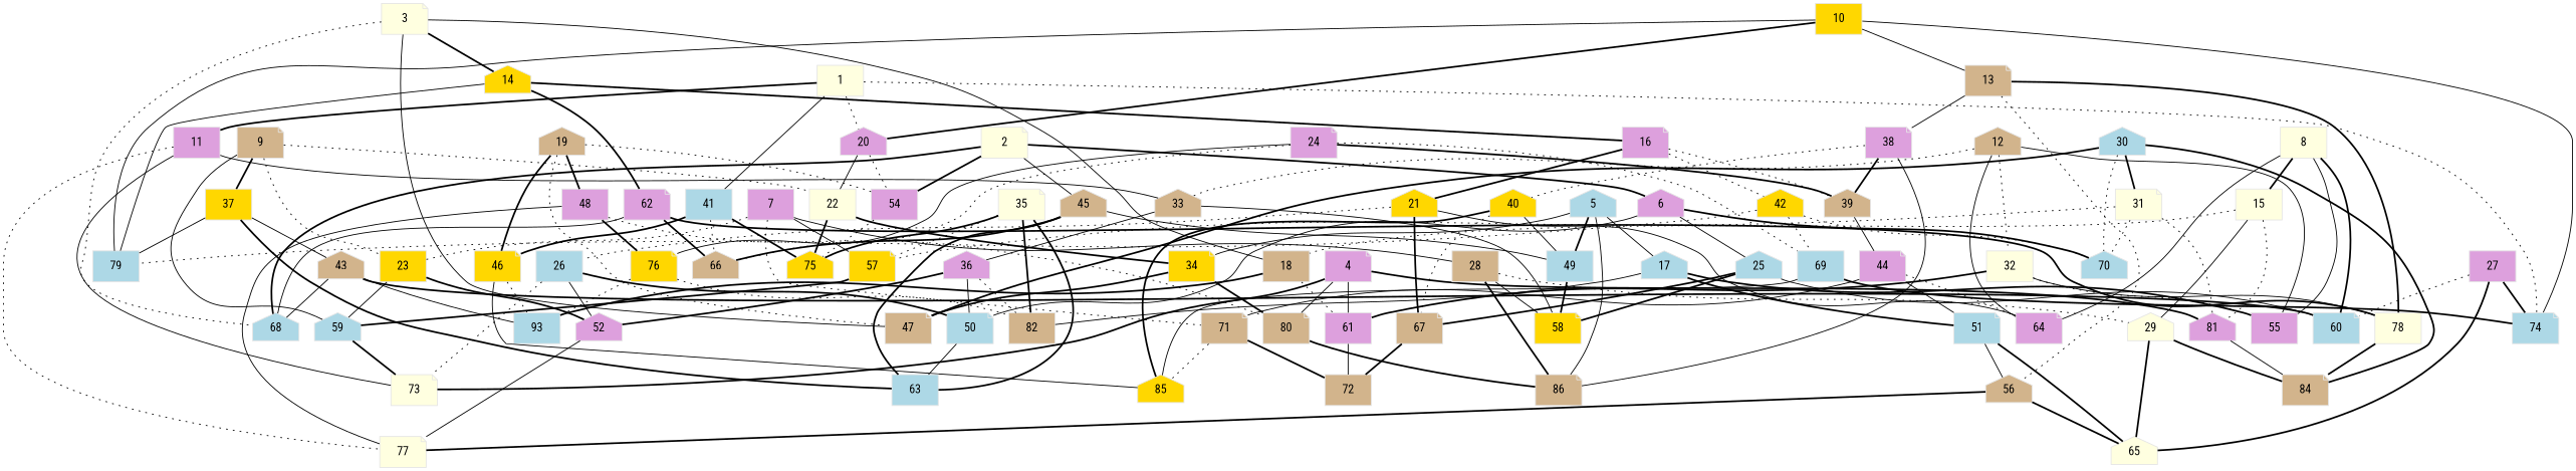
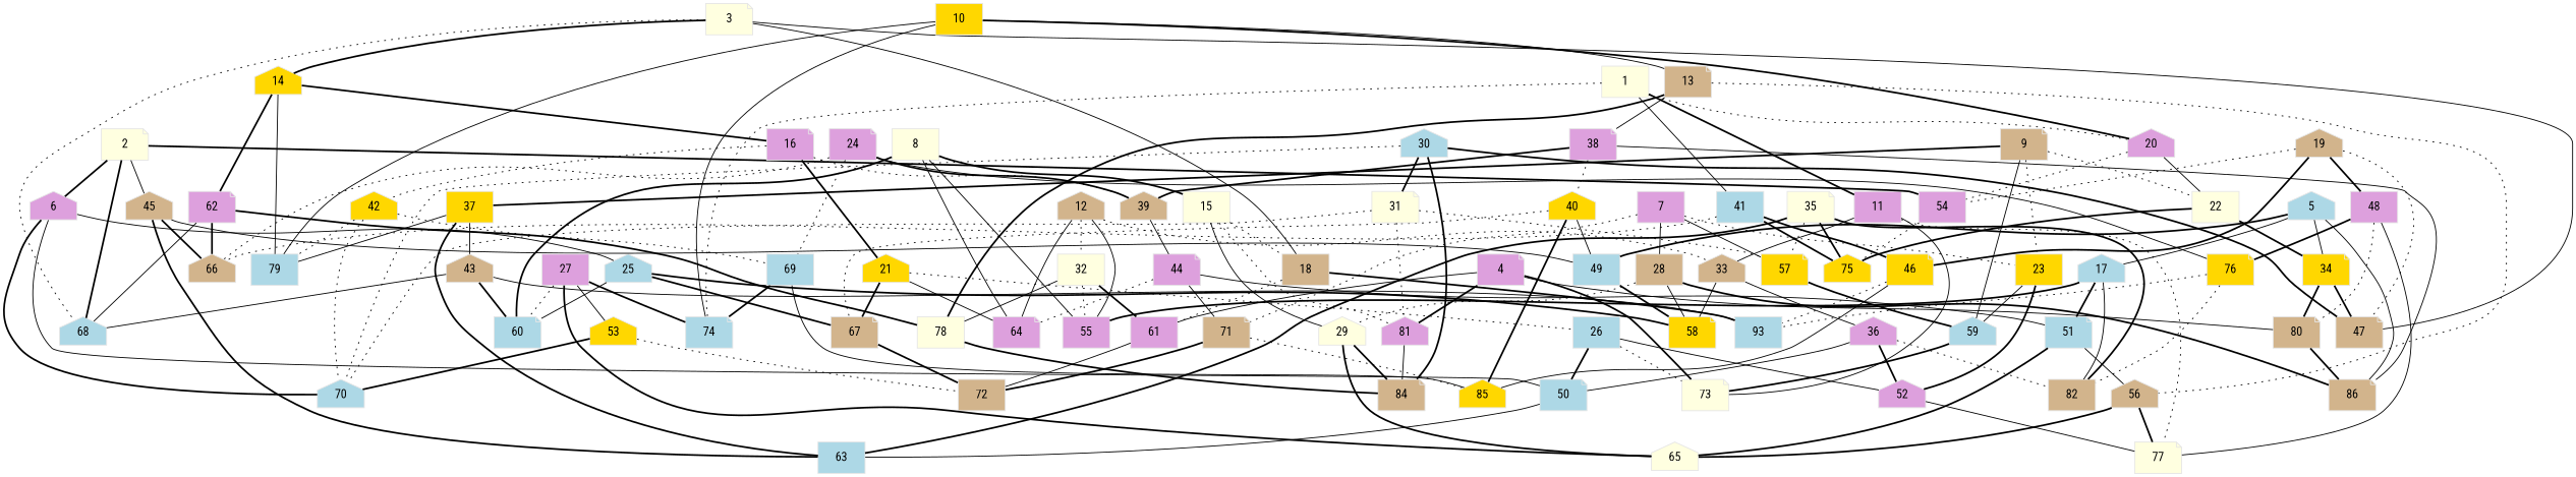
  graph {
    fontname="Roboto Condensed"
    node [color=gray90 fillcolor=tan fontname="Roboto Condensed" shape=note style=filled]
    edge [fontname="Roboto Condensed" style=bold]
    1 [fillcolor=lightyellow shape=box]
    11 [fillcolor=plum shape=box]
    20 [fillcolor=plum shape=house]
    41 [fillcolor=lightblue shape=box]
    74 [fillcolor=lightblue]
    73 [fillcolor=lightyellow]
    33 [shape=house]
    77 [fillcolor=lightyellow]
    54 [fillcolor=plum shape=box]
    22 [fillcolor=lightyellow shape=box]
    46 [fillcolor=gold]
    75 [fillcolor=gold shape=house]
    66 [shape=house]
    2 [fillcolor=lightyellow]
    6 [fillcolor=plum shape=house]
    45 [shape=house]
    68 [fillcolor=lightblue shape=house]
    25 [fillcolor=lightblue shape=house]
    50 [fillcolor=lightblue]
    70 [fillcolor=lightblue shape=house]
    49 [fillcolor=lightblue shape=box]
    63 [fillcolor=lightblue shape=box]
    3 [fillcolor=lightyellow]
    14 [fillcolor=gold shape=house]
    18 [shape=box]
    47
    79 [fillcolor=lightblue shape=box]
    16 [fillcolor=plum]
    62 [fillcolor=plum]
    61 [fillcolor=plum shape=box]
    n31 [fillcolor=lightblue label=93 shape=box]
    4 [fillcolor=plum]
    80
    81 [fillcolor=plum shape=house]
    72 [shape=box]
    86
    84
    5 [fillcolor=lightblue shape=house]
    17 [fillcolor=lightblue shape=house]
    34 [fillcolor=gold]
    55 [fillcolor=plum shape=box]
    51 [fillcolor=lightblue]
    82 [shape=box]
    58 [fillcolor=gold]
    60 [fillcolor=lightblue]
    67
    7 [fillcolor=plum shape=box]
    23 [fillcolor=gold shape=box]
    28 [shape=box]
    57 [fillcolor=gold]
    71
    59 [fillcolor=lightblue shape=house]
    52 [fillcolor=plum shape=house]
    29 [fillcolor=lightyellow shape=house]
    85 [fillcolor=gold shape=house]
    8 [fillcolor=lightyellow shape=box]
    15 [fillcolor=lightyellow shape=box]
    64 [fillcolor=plum]
    9
    37 [fillcolor=gold shape=box]
    43 [shape=house]
    10 [fillcolor=gold shape=box]
    13
    38 [fillcolor=plum]
    56 [shape=house]
    78 [fillcolor=lightyellow shape=box]
    36 [fillcolor=plum shape=house]
    12 [shape=house]
    32 [fillcolor=lightyellow shape=box]
    39 [shape=house]
    40 [fillcolor=gold shape=house]
    65 [fillcolor=lightyellow shape=house]
    21 [fillcolor=gold shape=house]
    42 [fillcolor=gold shape=house]
    26 [fillcolor=lightblue shape=box]
    44 [fillcolor=plum]
    69 [fillcolor=lightblue shape=box]
    19 [shape=house]
    48 [fillcolor=plum shape=box]
    76 [fillcolor=gold]
    24 [fillcolor=plum]
    27 [fillcolor=plum shape=box]
+   53 [fillcolor=gold shape=house]
    30 [fillcolor=lightblue shape=house]
    31 [fillcolor=lightyellow]
    35 [fillcolor=lightyellow]
    1 -- 11
    1 -- 20 [style=dotted]
    1 -- 41 [style=solid]
    1 -- 74 [style=dotted]
    11 -- 73 [style=solid]
    11 -- 33 [style=solid]
    11 -- 77 [style=dotted]
    20 -- 54 [style=dotted]
    20 -- 22 [style=solid]
    41 -- 46
    41 -- 75
    41 -- 66 [style=dotted]
    33 -- 58 [style=solid]
    33 -- 36 [style=solid]
    54 -- 75 [style=dotted]
    22 -- 75
    22 -- 34
    46 -- n31 [style=dotted]
    46 -- 85 [style=solid]
    2 -- 54
    2 -- 6
    2 -- 45 [style=solid]
    2 -- 68
    6 -- 25 [style=solid]
    6 -- 50 [style=solid]
    6 -- 70
    45 -- 66
    45 -- 49 [style=solid]
    45 -- 63
    25 -- 58
    25 -- 60 [style=solid]
    25 -- 67
    50 -- 63 [style=solid]
    49 -- 58
    3 -- 68 [style=dotted]
    3 -- 14
    3 -- 18 [style=solid]
    3 -- 47 [style=solid]
    14 -- 79 [style=solid]
    14 -- 16
    14 -- 62
    18 -- 61 [style=dotted]
    18 -- n31
    16 -- 39 [style=dotted]
    16 -- 21
    16 -- 42 [style=dotted]
    62 -- 66
    62 -- 68 [style=solid]
    62 -- 78
    61 -- 72 [style=solid]
    4 -- 73
    4 -- 61 [style=solid]
    4 -- 80 [style=solid]
    4 -- 81
    80 -- 86
    81 -- 84 [style=solid]
    5 -- 49
    5 -- 86 [style=solid]
    5 -- 17 [style=solid]
    5 -- 34 [style=solid]
    17 -- 55
    17 -- 51
    17 -- 82 [style=solid]
    34 -- 47
    34 -- 80
    51 -- 56 [style=solid]
    51 -- 65
    67 -- 72
    7 -- 23 [style=dotted]
    7 -- 28 [style=solid]
    7 -- 57 [style=solid]
    7 -- 71 [style=dotted]
    23 -- 59 [style=solid]
    23 -- 52
    28 -- 86
    28 -- 58 [style=solid]
    28 -- 29 [style=dotted]
    57 -- 59
    71 -- 72
    71 -- 85 [style=dotted]
    59 -- 73
    52 -- 77 [style=solid]
    29 -- 84
    29 -- 65
    8 -- 55 [style=solid]
    8 -- 60
    8 -- 15
    8 -- 64 [style=solid]
    15 -- 18 [style=dotted]
    15 -- 81 [style=dotted]
    15 -- 29 [style=solid]
    9 -- 22 [style=dotted]
    9 -- 23 [style=dotted]
    9 -- 59 [style=solid]
    9 -- 37
    37 -- 63
    37 -- 79 [style=solid]
    37 -- 43 [style=solid]
    43 -- 68 [style=solid]
    43 -- n31 [style=solid]
    43 -- 60
    10 -- 20
    10 -- 74 [style=solid]
    10 -- 79 [style=solid]
    10 -- 13 [style=solid]
    13 -- 38 [style=solid]
    13 -- 56 [style=dotted]
    13 -- 78
    38 -- 86 [style=solid]
    38 -- 39
    38 -- 40 [style=dotted]
    56 -- 77
    56 -- 65
    78 -- 84
    36 -- 50 [style=solid]
    36 -- 82 [style=dotted]
    36 -- 52
    12 -- 33 [style=dotted]
    12 -- 55 [style=solid]
    12 -- 64 [style=solid]
    12 -- 32 [style=dotted]
    32 -- 61
    32 -- 55 [style=dotted]
    32 -- 78 [style=solid]
    39 -- 44 [style=solid]
    40 -- 49 [style=solid]
    40 -- 67 [style=dotted]
    40 -- 85
    21 -- 67
    21 -- 64 [style=solid]
    21 -- 26 [style=dotted]
    42 -- 70 [style=dotted]
    42 -- 79 [style=dotted]
    42 -- 69 [style=dotted]
    26 -- 73 [style=dotted]
    26 -- 50
    26 -- 52 [style=solid]
    44 -- 51 [style=solid]
    44 -- 71 [style=solid]
    44 -- 64 [style=dotted]
    69 -- 74
    69 -- 85 [style=solid]
    19 -- 54 [style=dotted]
    19 -- 46
    19 -- 47 [style=dotted]
    19 -- 48
    48 -- 77 [style=solid]
    48 -- 80 [style=dotted]
    48 -- 76
    76 -- n31 [style=dotted]
    76 -- 82 [style=dotted]
    24 -- 66 [style=dotted]
    24 -- 39
    24 -- 69 [style=dotted]
    24 -- 76 [style=solid]
    27 -- 74
    27 -- 60 [style=dotted]
    27 -- 65
+   27 -- 53 [style=solid]
+   53 -- 70
+   53 -- 72 [style=dotted]
    30 -- 70 [style=dotted]
    30 -- 47
    30 -- 84
    30 -- 31
    31 -- 70 [style=dotted]
    31 -- 81 [style=dotted]
    31 -- 57 [style=dotted]
    35 -- 75
    35 -- 63
    35 -- 82
    35 -- 57 [style=dotted]
  }
